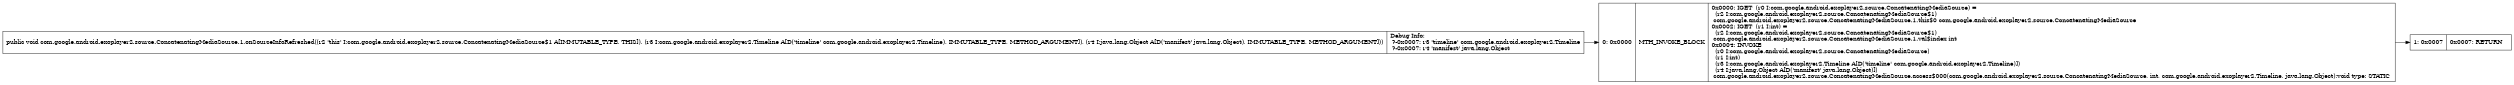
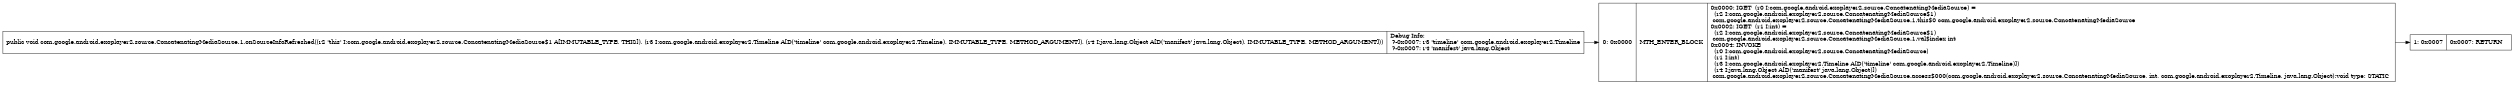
  digraph {
    rankdir=LR
    node [shape=record]
-   n1 [label="{0\:\ 0x0000|MTH_INVOKE_BLOCK\l|0x0000: IGET  (r0 I:com.google.android.exoplayer2.source.ConcatenatingMediaSource) = \l  (r2 I:com.google.android.exoplayer2.source.ConcatenatingMediaSource$1)\l com.google.android.exoplayer2.source.ConcatenatingMediaSource.1.this$0 com.google.android.exoplayer2.source.ConcatenatingMediaSource \l0x0002: IGET  (r1 I:int) = \l  (r2 I:com.google.android.exoplayer2.source.ConcatenatingMediaSource$1)\l com.google.android.exoplayer2.source.ConcatenatingMediaSource.1.val$index int \l0x0004: INVOKE  \l  (r0 I:com.google.android.exoplayer2.source.ConcatenatingMediaSource)\l  (r1 I:int)\l  (r3 I:com.google.android.exoplayer2.Timeline A[D('timeline' com.google.android.exoplayer2.Timeline)])\l  (r4 I:java.lang.Object A[D('manifest' java.lang.Object)])\l com.google.android.exoplayer2.source.ConcatenatingMediaSource.access$000(com.google.android.exoplayer2.source.ConcatenatingMediaSource, int, com.google.android.exoplayer2.Timeline, java.lang.Object):void type: STATIC \l}"]
+   n1 [label="{0\:\ 0x0000|MTH_ENTER_BLOCK\l|0x0000: IGET  (r0 I:com.google.android.exoplayer2.source.ConcatenatingMediaSource) = \l  (r2 I:com.google.android.exoplayer2.source.ConcatenatingMediaSource$1)\l com.google.android.exoplayer2.source.ConcatenatingMediaSource.1.this$0 com.google.android.exoplayer2.source.ConcatenatingMediaSource \l0x0002: IGET  (r1 I:int) = \l  (r2 I:com.google.android.exoplayer2.source.ConcatenatingMediaSource$1)\l com.google.android.exoplayer2.source.ConcatenatingMediaSource.1.val$index int \l0x0004: INVOKE  \l  (r0 I:com.google.android.exoplayer2.source.ConcatenatingMediaSource)\l  (r1 I:int)\l  (r3 I:com.google.android.exoplayer2.Timeline A[D('timeline' com.google.android.exoplayer2.Timeline)])\l  (r4 I:java.lang.Object A[D('manifest' java.lang.Object)])\l com.google.android.exoplayer2.source.ConcatenatingMediaSource.access$000(com.google.android.exoplayer2.source.ConcatenatingMediaSource, int, com.google.android.exoplayer2.Timeline, java.lang.Object):void type: STATIC \l}"]
    n2 [label="{1\:\ 0x0007|0x0007: RETURN   \l}"]
    n3 [label="{public void com.google.android.exoplayer2.source.ConcatenatingMediaSource.1.onSourceInfoRefreshed((r2 'this' I:com.google.android.exoplayer2.source.ConcatenatingMediaSource$1 A[IMMUTABLE_TYPE, THIS]), (r3 I:com.google.android.exoplayer2.Timeline A[D('timeline' com.google.android.exoplayer2.Timeline), IMMUTABLE_TYPE, METHOD_ARGUMENT]), (r4 I:java.lang.Object A[D('manifest' java.lang.Object), IMMUTABLE_TYPE, METHOD_ARGUMENT]))  | Debug Info:\l  ?\-0x0007: r3 'timeline' com.google.android.exoplayer2.Timeline\l  ?\-0x0007: r4 'manifest' java.lang.Object\l}"]
    n1 -> n2
    n3 -> n1
  }
